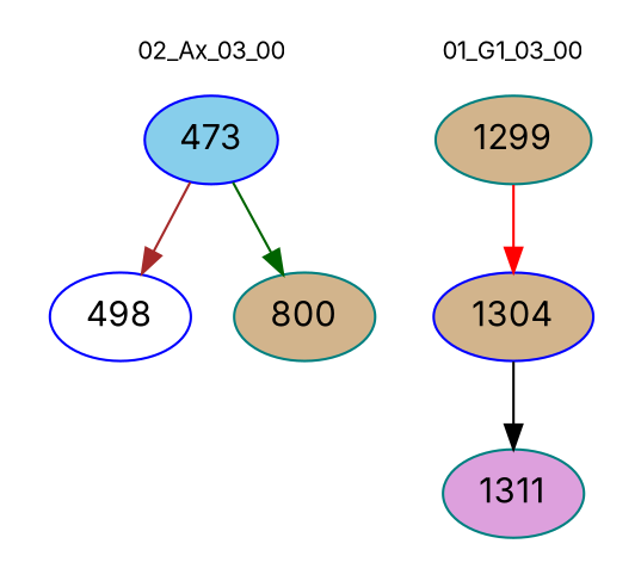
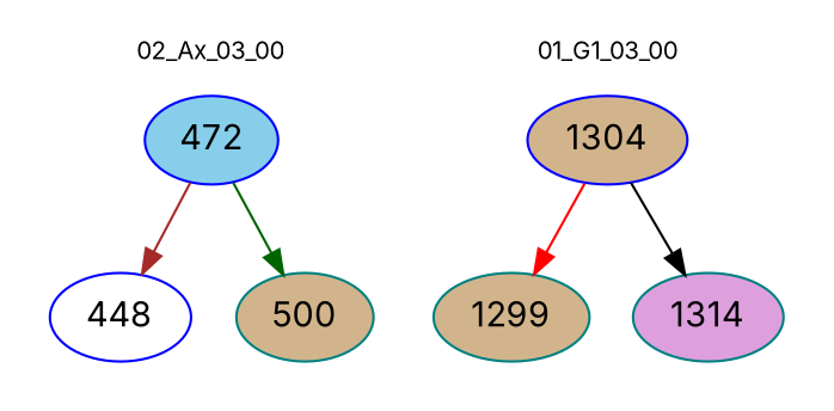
  digraph {
    fontname=Inter
    node [color=blue fillcolor=tan fontname=Inter style=filled]
    edge [fontname=Inter]
-   n1 [fillcolor=skyblue label=473]
-   n2 [fillcolor=white label=498]
-   n3 [color=teal label=800]
+   n1 [fillcolor=skyblue label=472]
+   n2 [fillcolor=white label=448]
+   n3 [color=teal label=500]
    n4 [label=1304]
    n5 [color=teal label=1299]
-   n6 [color=teal fillcolor=plum label=1311]
+   n6 [color=teal fillcolor=plum label=1314]
    subgraph cluster_1 {
      color=white
      fontsize=10
      label="02_Ax_03_00"
      n1
      n2
      n3
    }
    subgraph cluster_2 {
      color=white
      fontsize=10
      label="01_G1_03_00"
      n4
      n5
      n6
    }
    n1 -> n2 [color=brown]
    n1 -> n3 [color=darkgreen]
-   n5 -> n4 [color=red]
+   n4 -> n5 [color=red]
    n4 -> n6 [color=black]
  }
